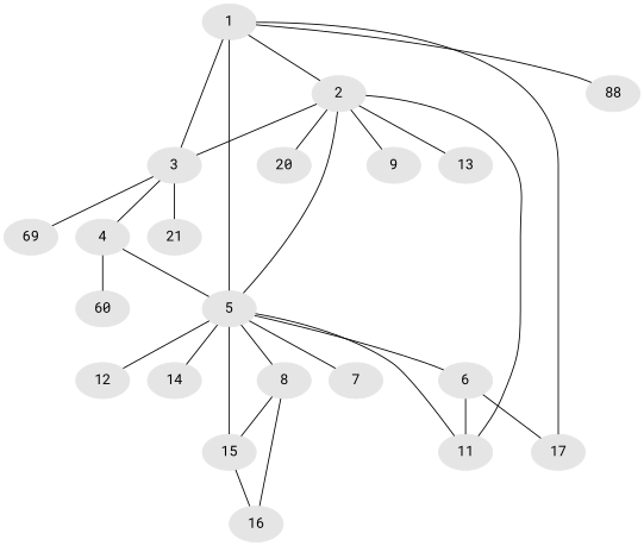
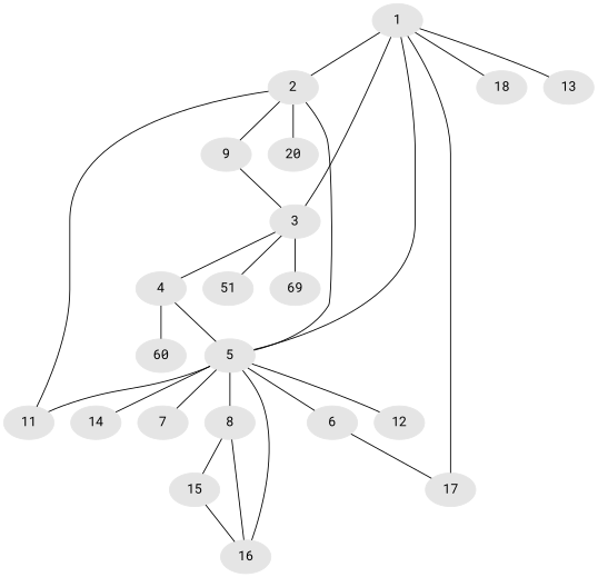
  graph {
    fontname="Roboto Mono"
    node [color=gray90 fontname="Roboto Mono" style=filled]
    edge [fontname="Roboto Mono" weight=1.0]
    1
    2
    3
    5
    17
-   18 [label=88]
+   18
    9
    11
    13
    20
    4
    n12 [label=69]
-   21
+   21 [label=51]
    n14 [label=60]
    6
    7
    8
    12
    14
    16
    15
    1 -- 2
    1 -- 3 [weight=4.0]
    1 -- 5
    1 -- 17 [weight=2.0]
    1 -- 18
-   2 -- 3
+   9 -- 3
    2 -- 5
    2 -- 9
    2 -- 11
-   2 -- 13
+   1 -- 13
    2 -- 20
    3 -- 4
    3 -- n12
    3 -- 21
    5 -- 11
    5 -- 6
    5 -- 7
    5 -- 8
    5 -- 12
    5 -- 14
-   5 -- 15
+   5 -- 16
    4 -- 5 [weight=2.0]
    4 -- n14
    6 -- 17
-   6 -- 11
    8 -- 16
    8 -- 15
    15 -- 16
  }
